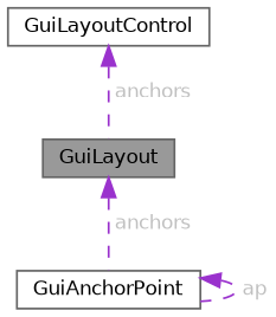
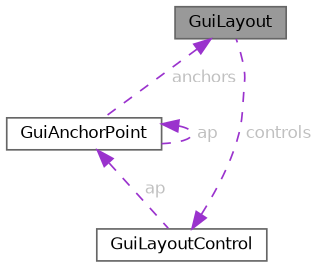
  digraph {
    node [color=gray40 fillcolor=white fontname=Helvetica fontsize=10 shape=box style=filled]
    edge [color=darkorchid3 dir=back fontcolor=grey fontname=Helvetica fontsize=10 labelfontname=Helvetica labelfontsize=10 style=dashed]
    n1 [fillcolor=grey60 fontcolor=black height=0.2 label=GuiLayout width=0.4]
    n2 [height=0.2 label=GuiAnchorPoint width=0.4]
    n3 [height=0.2 label=GuiLayoutControl width=0.4]
    n1 -> n2 [label=" anchors"]
    n2 -> n2 [label=" ap"]
-   n3 -> n1 [label=" anchors"]
+   n2 -> n3 [label=" ap"]
+   n3 -> n1 [label=" controls"]
  }
